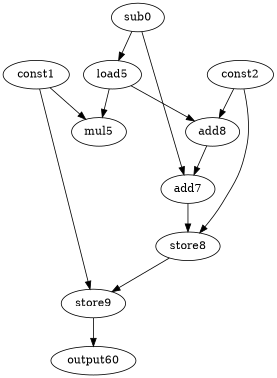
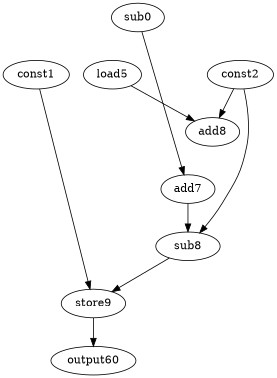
  digraph {
    node [opcode=const]
    edge [operand=0]
    n1 [label=sub0]
    n2 [label=load5 opcode=load]
    add7 [opcode=add]
-   mul5 [opcode=mul]
    n5 [label=add8 opcode=add]
-   sub8 [opcode=sub label=store8]
+   sub8 [opcode=sub]
    const1
    n8 [label=store9 opcode=mul]
    n9 [label=output60 opcode=output]
    const2
-   n1 -> n2
    n1 -> add7
-   n2 -> mul5 [operand=1]
    n2 -> n5 [operand=1]
    add7 -> sub8 [operand=1]
-   n5 -> add7 [operand=1]
    sub8 -> n8
-   const1 -> mul5
    const1 -> n8 [operand=1]
    n8 -> n9
    const2 -> n5
    const2 -> sub8
  }
